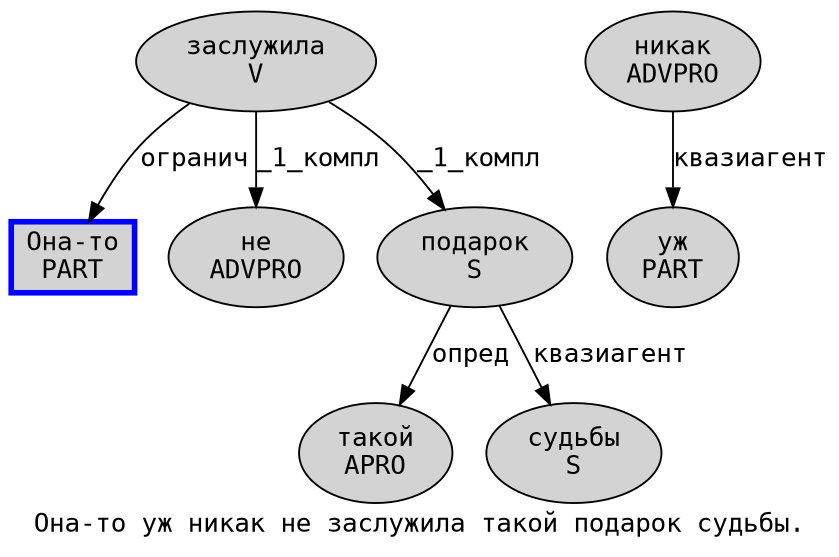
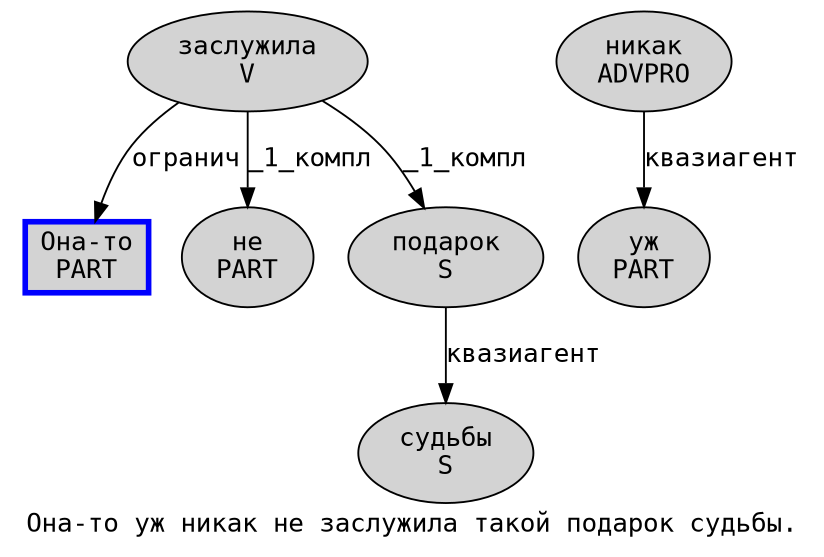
  digraph {
    fontname="DejaVu Sans Mono"
    label="Она-то уж никак не заслужила такой подарок судьбы."
    node [fillcolor=lightgray fontname="DejaVu Sans Mono" penwidth=1 shape=ellipse style=filled]
    edge [fontname="DejaVu Sans Mono"]
    n1 [color=blue label="Она-то\nPART" penwidth=3 shape=box]
    n2 [label="уж\nPART"]
    n3 [label="никак\nADVPRO"]
-   n4 [label="не\nADVPRO"]
+   n4 [label="не\nPART"]
    n5 [label="заслужила\nV"]
    n6 [label="подарок\nS"]
-   n7 [label="такой\nAPRO"]
    n8 [label="судьбы\nS"]
    n3 -> n2 [label="квазиагент"]
    n5 -> n1 [label="огранич"]
    n5 -> n4 [label="_1_компл"]
    n5 -> n6 [label="_1_компл"]
-   n6 -> n7 [label="опред"]
    n6 -> n8 [label="квазиагент"]
  }
